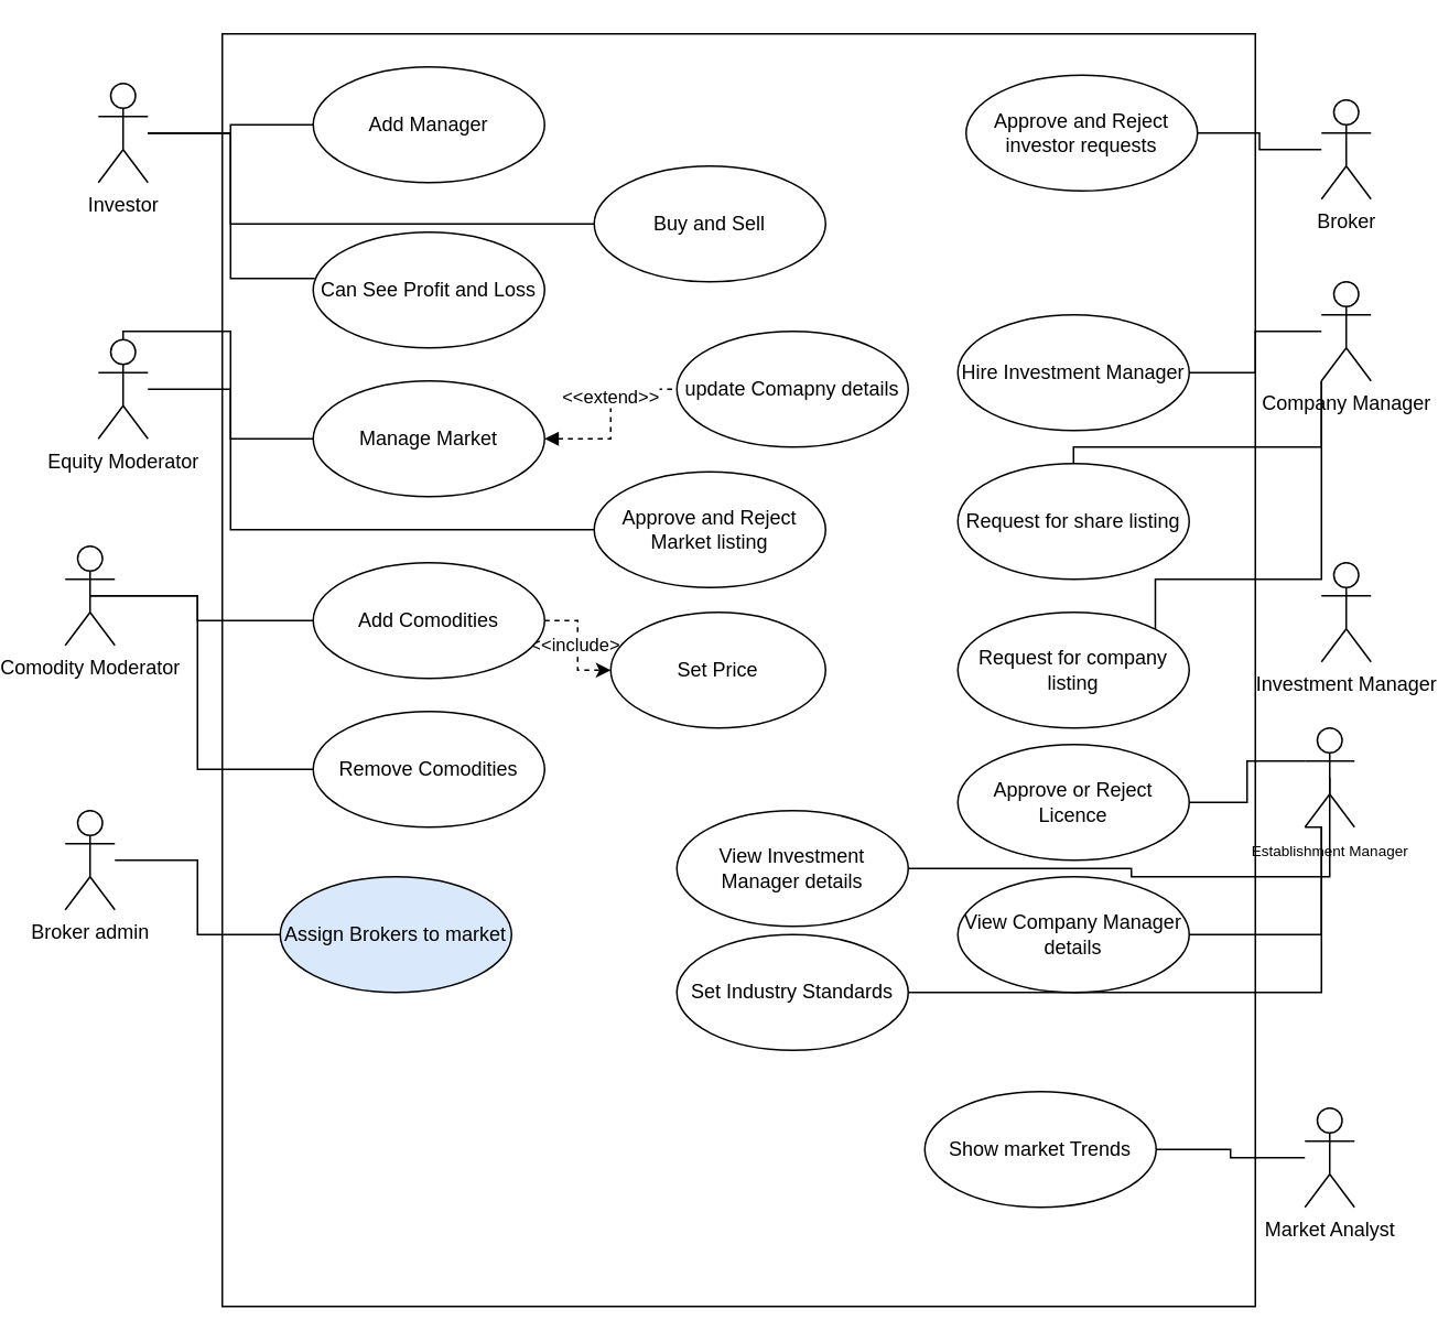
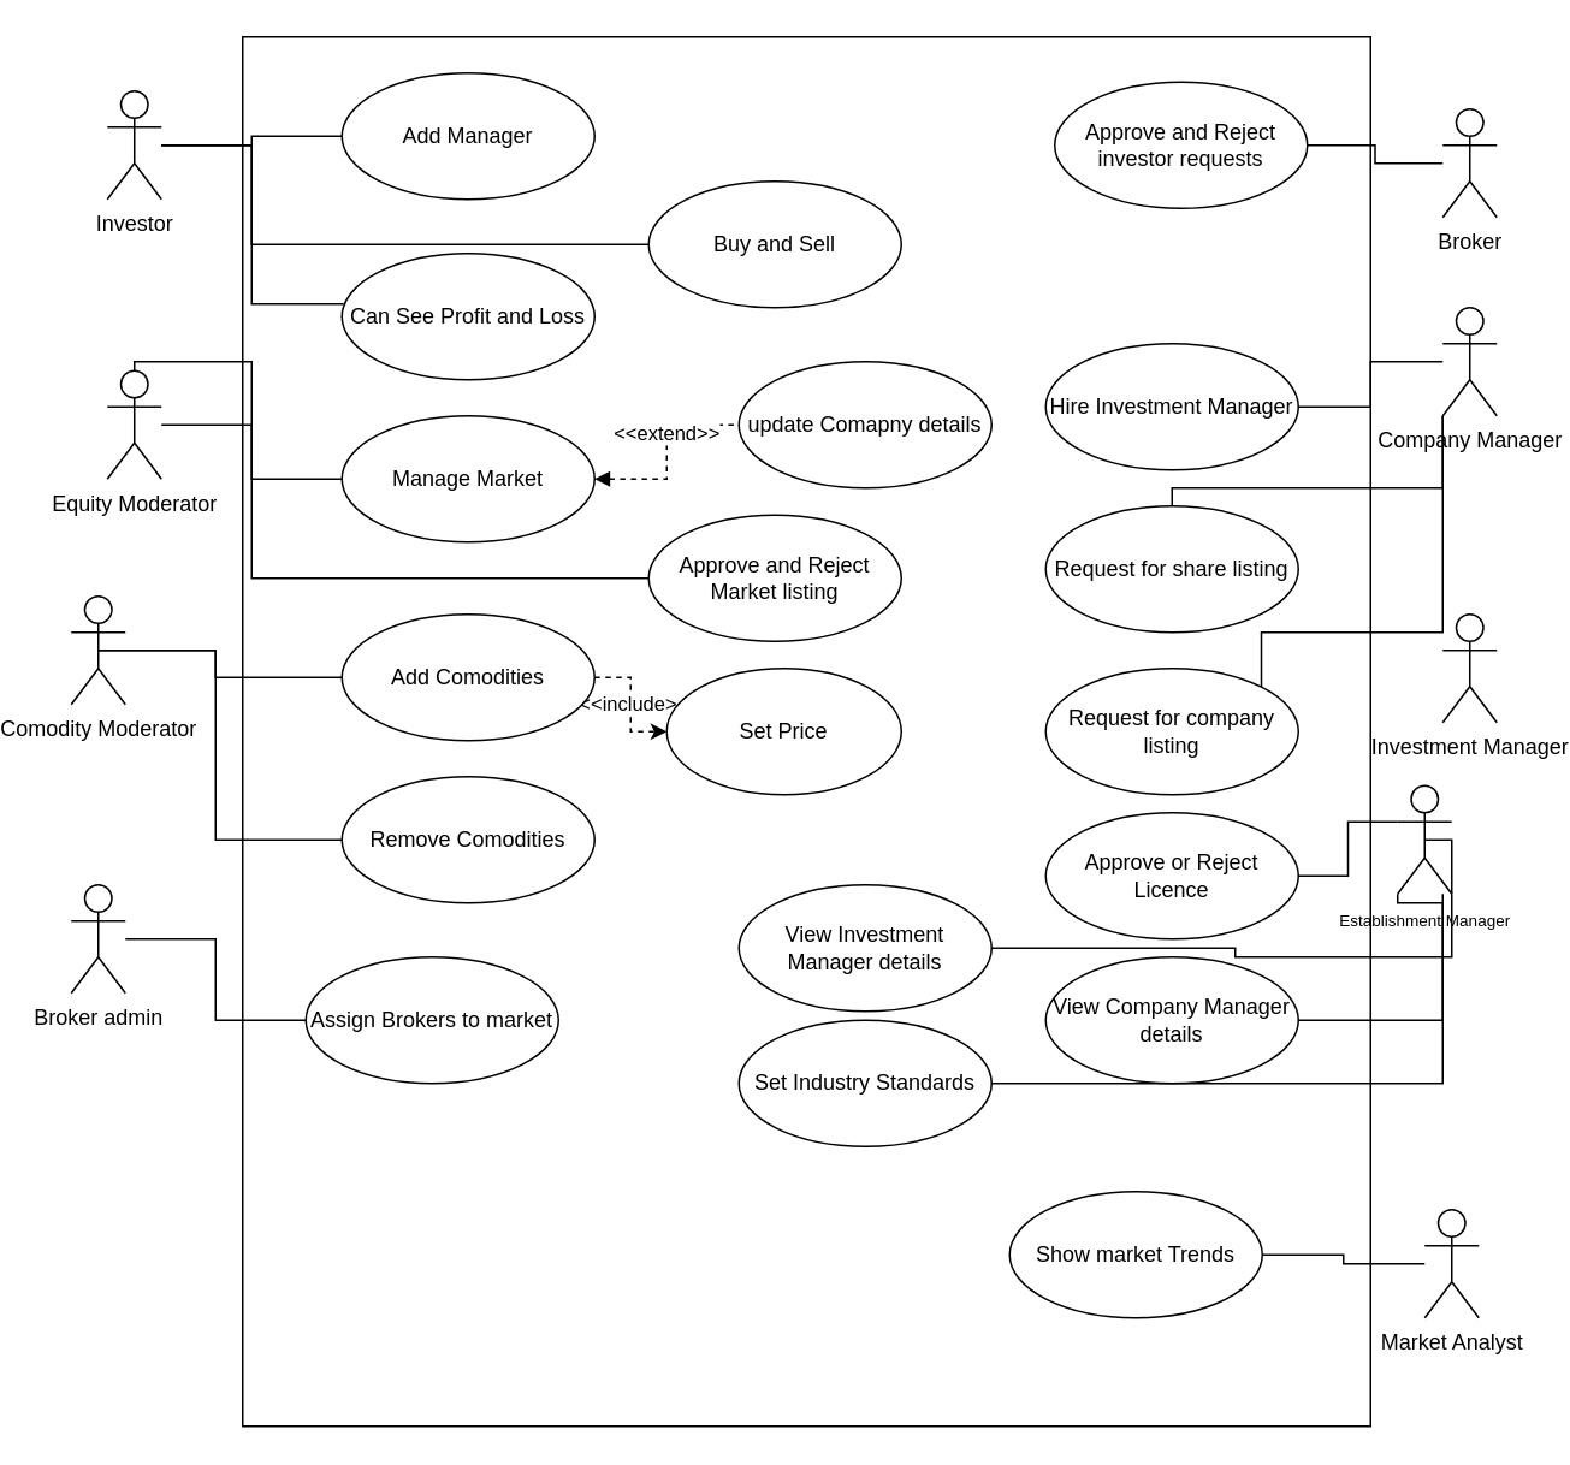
  <mxCell id="0" />
  <mxCell id="1" parent="0" />
  <mxCell id="2" value="" style="rounded=0;whiteSpace=wrap;html=1;" vertex="1" parent="1"><mxGeometry x="115" y="20" width="625" height="770" as="geometry" /></mxCell>
  <mxCell id="3" value="Add Manager" style="ellipse;whiteSpace=wrap;html=1;" vertex="1" parent="1"><mxGeometry x="170" y="40" width="140" height="70" as="geometry" /></mxCell>
  <mxCell id="4" value="" style="edgeStyle=orthogonalEdgeStyle;rounded=0;orthogonalLoop=1;jettySize=auto;html=1;endArrow=none;endFill=0;" edge="1" parent="1" source="6" target="3"><mxGeometry relative="1" as="geometry" /></mxCell>
  <mxCell id="5" style="edgeStyle=orthogonalEdgeStyle;rounded=0;orthogonalLoop=1;jettySize=auto;html=1;entryX=0.007;entryY=0.4;entryDx=0;entryDy=0;entryPerimeter=0;endArrow=none;endFill=0;" edge="1" parent="1" source="6" target="29"><mxGeometry relative="1" as="geometry" /></mxCell>
  <mxCell id="6" value="Investor" style="shape=umlActor;verticalLabelPosition=bottom;verticalAlign=top;html=1;outlineConnect=0;" vertex="1" parent="1"><mxGeometry x="40" y="50" width="30" height="60" as="geometry" /></mxCell>
  <mxCell id="7" value="" style="edgeStyle=orthogonalEdgeStyle;rounded=0;orthogonalLoop=1;jettySize=auto;html=1;endArrow=none;endFill=0;" edge="1" parent="1" source="9" target="32"><mxGeometry relative="1" as="geometry" /></mxCell>
  <mxCell id="8" style="edgeStyle=orthogonalEdgeStyle;rounded=0;orthogonalLoop=1;jettySize=auto;html=1;entryX=0;entryY=0.5;entryDx=0;entryDy=0;endArrow=none;endFill=0;" edge="1" parent="1" source="9" target="33"><mxGeometry relative="1" as="geometry"><Array as="points"><mxPoint x="120" y="200" /><mxPoint x="120" y="320" /></Array></mxGeometry></mxCell>
  <mxCell id="9" value="Equity Moderator" style="shape=umlActor;verticalLabelPosition=bottom;verticalAlign=top;html=1;outlineConnect=0;" vertex="1" parent="1"><mxGeometry x="40" y="205" width="30" height="60" as="geometry" /></mxCell>
  <mxCell id="10" style="edgeStyle=orthogonalEdgeStyle;rounded=0;orthogonalLoop=1;jettySize=auto;html=1;startArrow=none;startFill=0;endArrow=none;endFill=0;exitX=0.5;exitY=0.5;exitDx=0;exitDy=0;exitPerimeter=0;" edge="1" parent="1" source="12" target="36"><mxGeometry relative="1" as="geometry"><Array as="points"><mxPoint x="100" y="360" /><mxPoint x="100" y="375" /></Array></mxGeometry></mxCell>
  <mxCell id="11" style="edgeStyle=orthogonalEdgeStyle;rounded=0;orthogonalLoop=1;jettySize=auto;html=1;exitX=0.5;exitY=0.5;exitDx=0;exitDy=0;exitPerimeter=0;entryX=0;entryY=0.5;entryDx=0;entryDy=0;startArrow=none;startFill=0;endArrow=none;endFill=0;" edge="1" parent="1" source="12" target="38"><mxGeometry relative="1" as="geometry"><Array as="points"><mxPoint x="100" y="360" /><mxPoint x="100" y="465" /></Array></mxGeometry></mxCell>
  <mxCell id="12" value="Comodity Moderator" style="shape=umlActor;verticalLabelPosition=bottom;verticalAlign=top;html=1;outlineConnect=0;" vertex="1" parent="1"><mxGeometry x="20" y="330" width="30" height="60" as="geometry" /></mxCell>
  <mxCell id="13" style="edgeStyle=orthogonalEdgeStyle;rounded=0;orthogonalLoop=1;jettySize=auto;html=1;startArrow=none;startFill=0;endArrow=none;endFill=0;" edge="1" parent="1" source="14" target="39"><mxGeometry relative="1" as="geometry" /></mxCell>
  <mxCell id="14" value="Broker admin" style="shape=umlActor;verticalLabelPosition=bottom;verticalAlign=top;html=1;outlineConnect=0;" vertex="1" parent="1"><mxGeometry x="20" y="490" width="30" height="60" as="geometry" /></mxCell>
  <mxCell id="15" value="" style="edgeStyle=orthogonalEdgeStyle;rounded=0;orthogonalLoop=1;jettySize=auto;html=1;startArrow=none;startFill=0;endArrow=none;endFill=0;" edge="1" parent="1" source="16" target="40"><mxGeometry relative="1" as="geometry" /></mxCell>
  <mxCell id="16" value="Broker" style="shape=umlActor;verticalLabelPosition=bottom;verticalAlign=top;html=1;outlineConnect=0;" vertex="1" parent="1"><mxGeometry x="780" y="60" width="30" height="60" as="geometry" /></mxCell>
  <mxCell id="17" value="" style="edgeStyle=orthogonalEdgeStyle;rounded=0;orthogonalLoop=1;jettySize=auto;html=1;startArrow=none;startFill=0;endArrow=none;endFill=0;" edge="1" parent="1" source="20" target="41"><mxGeometry relative="1" as="geometry" /></mxCell>
  <mxCell id="18" style="edgeStyle=orthogonalEdgeStyle;rounded=0;orthogonalLoop=1;jettySize=auto;html=1;exitX=0;exitY=1;exitDx=0;exitDy=0;exitPerimeter=0;startArrow=none;startFill=0;endArrow=none;endFill=0;" edge="1" parent="1" source="20" target="42"><mxGeometry relative="1" as="geometry"><Array as="points"><mxPoint x="780" y="270" /></Array></mxGeometry></mxCell>
  <mxCell id="19" style="edgeStyle=orthogonalEdgeStyle;rounded=0;orthogonalLoop=1;jettySize=auto;html=1;exitX=0;exitY=1;exitDx=0;exitDy=0;exitPerimeter=0;entryX=1;entryY=0;entryDx=0;entryDy=0;startArrow=none;startFill=0;endArrow=none;endFill=0;" edge="1" parent="1" source="20" target="43"><mxGeometry relative="1" as="geometry"><Array as="points"><mxPoint x="780" y="350" /><mxPoint x="680" y="350" /></Array></mxGeometry></mxCell>
  <mxCell id="20" value="Company Manager" style="shape=umlActor;verticalLabelPosition=bottom;verticalAlign=top;html=1;outlineConnect=0;" vertex="1" parent="1"><mxGeometry x="780" y="170" width="30" height="60" as="geometry" /></mxCell>
  <mxCell id="21" value="Investment Manager" style="shape=umlActor;verticalLabelPosition=bottom;verticalAlign=top;html=1;outlineConnect=0;" vertex="1" parent="1"><mxGeometry x="780" y="340" width="30" height="60" as="geometry" /></mxCell>
  <mxCell id="22" style="edgeStyle=orthogonalEdgeStyle;rounded=0;orthogonalLoop=1;jettySize=auto;html=1;exitX=0;exitY=0.333;exitDx=0;exitDy=0;exitPerimeter=0;entryX=1;entryY=0.5;entryDx=0;entryDy=0;fontSize=9;startArrow=none;startFill=0;endArrow=none;endFill=0;" edge="1" parent="1" source="26" target="46"><mxGeometry relative="1" as="geometry" /></mxCell>
  <mxCell id="23" style="edgeStyle=orthogonalEdgeStyle;rounded=0;orthogonalLoop=1;jettySize=auto;html=1;exitX=0.5;exitY=0.5;exitDx=0;exitDy=0;exitPerimeter=0;entryX=1;entryY=0.5;entryDx=0;entryDy=0;fontSize=9;startArrow=none;startFill=0;endArrow=none;endFill=0;" edge="1" parent="1" source="26" target="48"><mxGeometry relative="1" as="geometry"><Array as="points"><mxPoint x="785" y="530" /><mxPoint x="665" y="530" /><mxPoint x="665" y="525" /></Array></mxGeometry></mxCell>
  <mxCell id="24" style="edgeStyle=orthogonalEdgeStyle;rounded=0;orthogonalLoop=1;jettySize=auto;html=1;exitX=0;exitY=1;exitDx=0;exitDy=0;exitPerimeter=0;entryX=1;entryY=0.5;entryDx=0;entryDy=0;fontSize=9;startArrow=none;startFill=0;endArrow=none;endFill=0;" edge="1" parent="1" source="26" target="47"><mxGeometry relative="1" as="geometry"><Array as="points"><mxPoint x="780" y="500" /><mxPoint x="780" y="565" /></Array></mxGeometry></mxCell>
  <mxCell id="25" style="edgeStyle=orthogonalEdgeStyle;rounded=0;orthogonalLoop=1;jettySize=auto;html=1;entryX=1;entryY=0.5;entryDx=0;entryDy=0;fontSize=9;startArrow=none;startFill=0;endArrow=none;endFill=0;" edge="1" parent="1" source="26" target="49"><mxGeometry relative="1" as="geometry"><Array as="points"><mxPoint x="780" y="600" /></Array></mxGeometry></mxCell>
- <mxCell id="26" value="&lt;font style=&quot;font-size: 9px;&quot;&gt;Establishment Manager&lt;/font&gt;" style="shape=umlActor;verticalLabelPosition=bottom;verticalAlign=top;html=1;outlineConnect=0;" vertex="1" parent="1"><mxGeometry x="770" y="440" width="30" height="60" as="geometry" /></mxCell>
+ <mxCell id="26" value="&lt;font style=&quot;font-size: 9px;&quot;&gt;Establishment Manager&lt;/font&gt;" style="shape=umlActor;verticalLabelPosition=bottom;verticalAlign=top;html=1;outlineConnect=0;" vertex="1" parent="1"><mxGeometry x="755" y="435" width="30" height="60" as="geometry" /></mxCell>
  <mxCell id="27" style="edgeStyle=orthogonalEdgeStyle;rounded=0;orthogonalLoop=1;jettySize=auto;html=1;exitX=0;exitY=0.5;exitDx=0;exitDy=0;endArrow=none;endFill=0;" edge="1" parent="1" source="28" target="6"><mxGeometry relative="1" as="geometry"><Array as="points"><mxPoint x="120" y="135" /><mxPoint x="120" y="80" /></Array></mxGeometry></mxCell>
  <mxCell id="28" value="Buy and Sell" style="ellipse;whiteSpace=wrap;html=1;" vertex="1" parent="1"><mxGeometry x="340" y="100" width="140" height="70" as="geometry" /></mxCell>
  <mxCell id="29" value="Can See Profit and Loss" style="ellipse;whiteSpace=wrap;html=1;" vertex="1" parent="1"><mxGeometry x="170" y="140" width="140" height="70" as="geometry" /></mxCell>
  <mxCell id="30" style="edgeStyle=orthogonalEdgeStyle;rounded=0;orthogonalLoop=1;jettySize=auto;html=1;entryX=0;entryY=0.5;entryDx=0;entryDy=0;endArrow=none;endFill=0;dashed=1;startArrow=block;startFill=1;" edge="1" parent="1" source="32" target="34"><mxGeometry relative="1" as="geometry" /></mxCell>
  <mxCell id="31" value="&amp;lt;&amp;lt;extend&amp;gt;&amp;gt;" style="edgeLabel;html=1;align=center;verticalAlign=middle;resizable=0;points=[];" vertex="1" connectable="0" parent="30"><mxGeometry x="0.191" y="1" relative="1" as="geometry"><mxPoint as="offset" /></mxGeometry></mxCell>
  <mxCell id="32" value="Manage Market" style="ellipse;whiteSpace=wrap;html=1;" vertex="1" parent="1"><mxGeometry x="170" y="230" width="140" height="70" as="geometry" /></mxCell>
  <mxCell id="33" value="Approve and Reject Market listing" style="ellipse;whiteSpace=wrap;html=1;" vertex="1" parent="1"><mxGeometry x="340" y="285" width="140" height="70" as="geometry" /></mxCell>
  <mxCell id="34" value="update Comapny details" style="ellipse;whiteSpace=wrap;html=1;" vertex="1" parent="1"><mxGeometry x="390" y="200" width="140" height="70" as="geometry" /></mxCell>
  <mxCell id="35" value="&amp;lt;&amp;lt;include&amp;gt;." style="edgeStyle=orthogonalEdgeStyle;rounded=0;orthogonalLoop=1;jettySize=auto;html=1;dashed=1;startArrow=none;startFill=0;endArrow=classic;endFill=1;" edge="1" parent="1" source="36" target="37"><mxGeometry relative="1" as="geometry" /></mxCell>
  <mxCell id="36" value="Add Comodities" style="ellipse;whiteSpace=wrap;html=1;" vertex="1" parent="1"><mxGeometry x="170" y="340" width="140" height="70" as="geometry" /></mxCell>
  <mxCell id="37" value="Set Price" style="ellipse;whiteSpace=wrap;html=1;" vertex="1" parent="1"><mxGeometry x="350" y="370" width="130" height="70" as="geometry" /></mxCell>
  <mxCell id="38" value="Remove Comodities" style="ellipse;whiteSpace=wrap;html=1;" vertex="1" parent="1"><mxGeometry x="170" y="430" width="140" height="70" as="geometry" /></mxCell>
- <mxCell id="39" value="Assign Brokers to market" style="ellipse;whiteSpace=wrap;html=1;fillColor=#dae8fc;" vertex="1" parent="1"><mxGeometry x="150" y="530" width="140" height="70" as="geometry" /></mxCell>
+ <mxCell id="39" value="Assign Brokers to market" style="ellipse;whiteSpace=wrap;html=1;" vertex="1" parent="1"><mxGeometry x="150" y="530" width="140" height="70" as="geometry" /></mxCell>
  <mxCell id="40" value="Approve and Reject investor requests" style="ellipse;whiteSpace=wrap;html=1;" vertex="1" parent="1"><mxGeometry x="565" y="45" width="140" height="70" as="geometry" /></mxCell>
  <mxCell id="41" value="Hire Investment Manager" style="ellipse;whiteSpace=wrap;html=1;" vertex="1" parent="1"><mxGeometry x="560" y="190" width="140" height="70" as="geometry" /></mxCell>
  <mxCell id="42" value="Request for share listing" style="ellipse;whiteSpace=wrap;html=1;" vertex="1" parent="1"><mxGeometry x="560" y="280" width="140" height="70" as="geometry" /></mxCell>
  <mxCell id="43" value="Request for company listing" style="ellipse;whiteSpace=wrap;html=1;" vertex="1" parent="1"><mxGeometry x="560" y="370" width="140" height="70" as="geometry" /></mxCell>
  <mxCell id="44" value="" style="edgeStyle=orthogonalEdgeStyle;rounded=0;orthogonalLoop=1;jettySize=auto;html=1;fontSize=9;startArrow=none;startFill=0;endArrow=none;endFill=0;" edge="1" parent="1" source="45" target="50"><mxGeometry relative="1" as="geometry" /></mxCell>
  <mxCell id="45" value="Market Analyst" style="shape=umlActor;verticalLabelPosition=bottom;verticalAlign=top;html=1;outlineConnect=0;" vertex="1" parent="1"><mxGeometry x="770" y="670" width="30" height="60" as="geometry" /></mxCell>
  <mxCell id="46" value="Approve or Reject Licence" style="ellipse;whiteSpace=wrap;html=1;" vertex="1" parent="1"><mxGeometry x="560" y="450" width="140" height="70" as="geometry" /></mxCell>
  <mxCell id="47" value="View Company Manager details" style="ellipse;whiteSpace=wrap;html=1;" vertex="1" parent="1"><mxGeometry x="560" y="530" width="140" height="70" as="geometry" /></mxCell>
  <mxCell id="48" value="View Investment Mana&lt;span style=&quot;color: rgba(0, 0, 0, 0); font-family: monospace; font-size: 0px; text-align: start;&quot;&gt;%3CmxGraphModel%3E%3Croot%3E%3CmxCell%20id%3D%220%22%2F%3E%3CmxCell%20id%3D%221%22%20parent%3D%220%22%2F%3E%3CmxCell%20id%3D%222%22%20value%3D%22Approve%20or%20Reject%20Licence%22%20style%3D%22ellipse%3BwhiteSpace%3Dwrap%3Bhtml%3D1%3B%22%20vertex%3D%221%22%20parent%3D%221%22%3E%3CmxGeometry%20x%3D%22560%22%20y%3D%22640%22%20width%3D%22140%22%20height%3D%2270%22%20as%3D%22geometry%22%2F%3E%3C%2FmxCell%3E%3C%2Froot%3E%3C%2FmxGraphModel%3E&lt;/span&gt;ger details" style="ellipse;whiteSpace=wrap;html=1;" vertex="1" parent="1"><mxGeometry x="390" y="490" width="140" height="70" as="geometry" /></mxCell>
  <mxCell id="49" value="Set Industry Standards" style="ellipse;whiteSpace=wrap;html=1;" vertex="1" parent="1"><mxGeometry x="390" y="565" width="140" height="70" as="geometry" /></mxCell>
  <mxCell id="50" value="Show market Trends" style="ellipse;whiteSpace=wrap;html=1;" vertex="1" parent="1"><mxGeometry x="540" y="660" width="140" height="70" as="geometry" /></mxCell>
